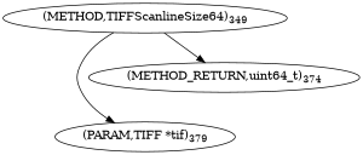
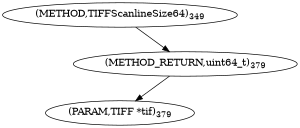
  digraph {
    n1 [label=<(METHOD,TIFFScanlineSize64)<SUB>349</SUB>>]
    n2 [label=<(PARAM,TIFF *tif)<SUB>379</SUB>>]
-   n3 [label=<(METHOD_RETURN,uint64_t)<SUB>374</SUB>>]
-   n1 -> n2
+   n3 [label=<(METHOD_RETURN,uint64_t)<SUB>379</SUB>>]
+   n3 -> n2
    n1 -> n3
  }
